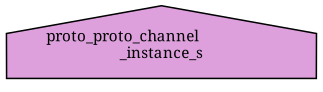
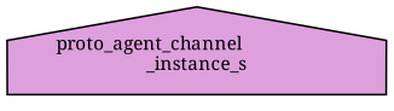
  digraph {
    rankdir=LR
    fontname="Noto Serif"
-   n1 [color=black fillcolor=plum fontname="Noto Serif" fontsize=10 height=0.2 label="proto_proto_channel\l_instance_s" shape=house style=filled width=0.4]
+   n1 [color=black fillcolor=plum fontname="Noto Serif" fontsize=10 height=0.2 label="proto_agent_channel\l_instance_s" shape=house style=filled width=0.4]
  }
